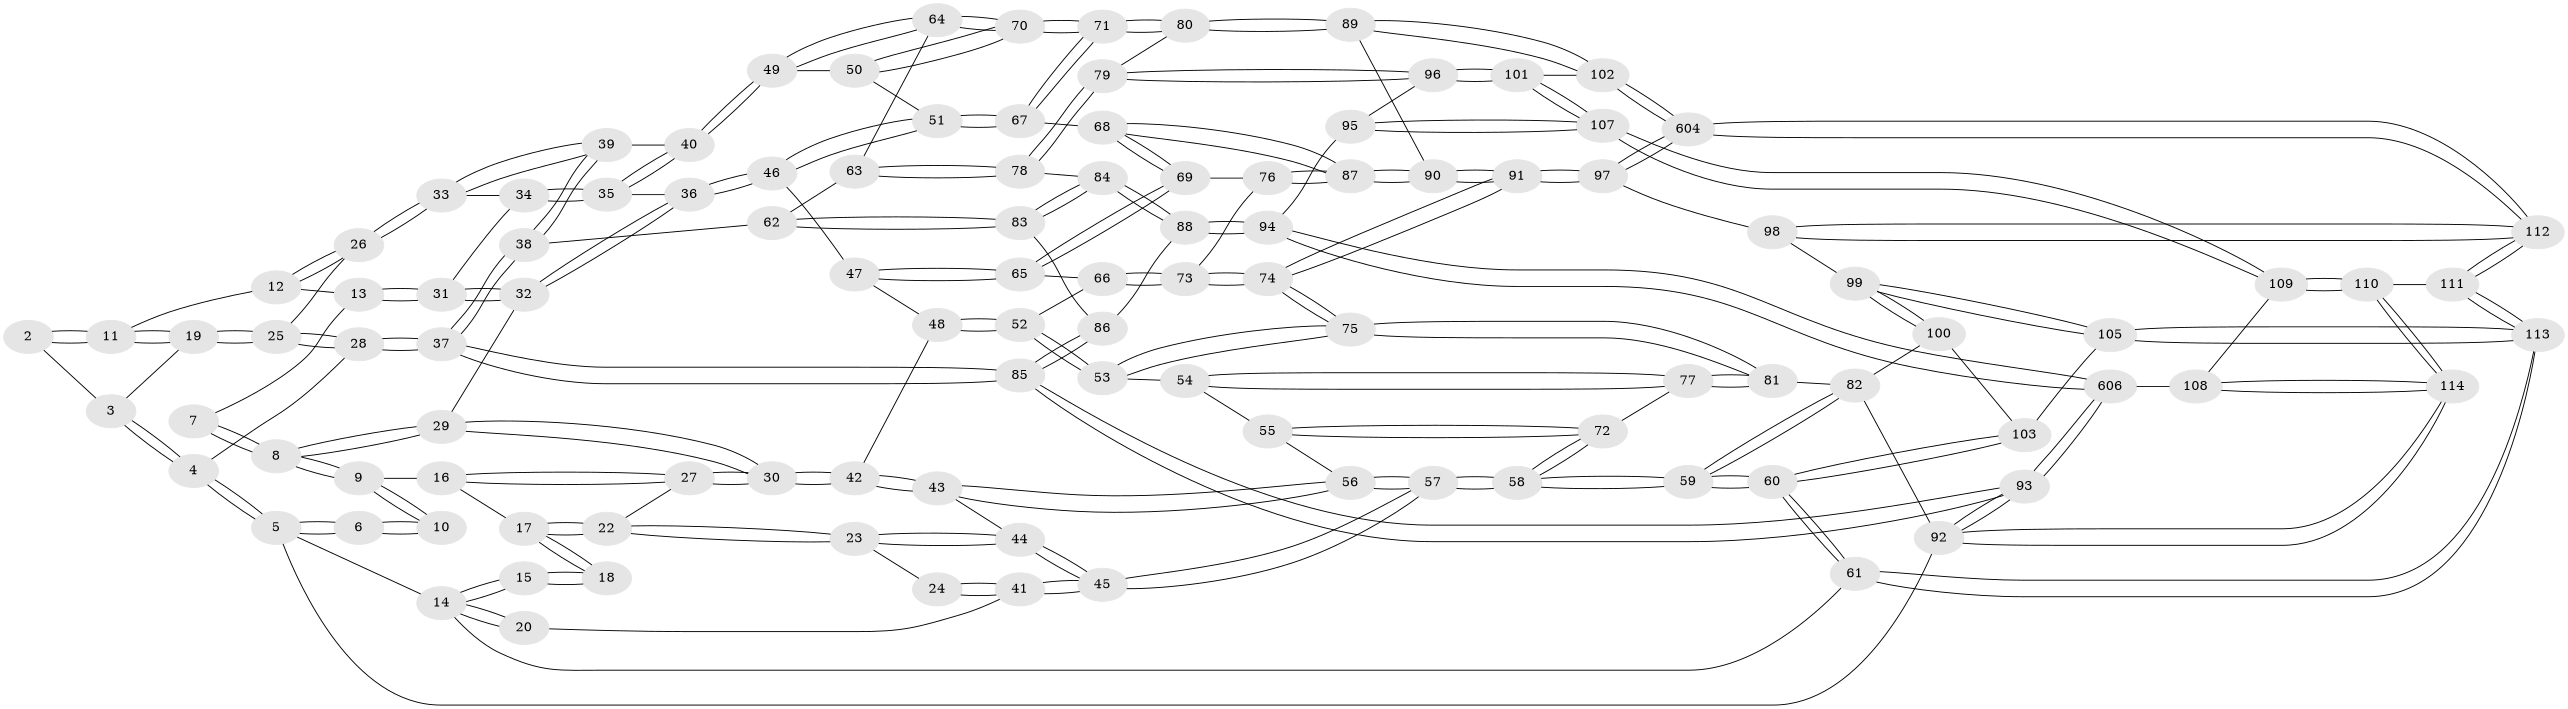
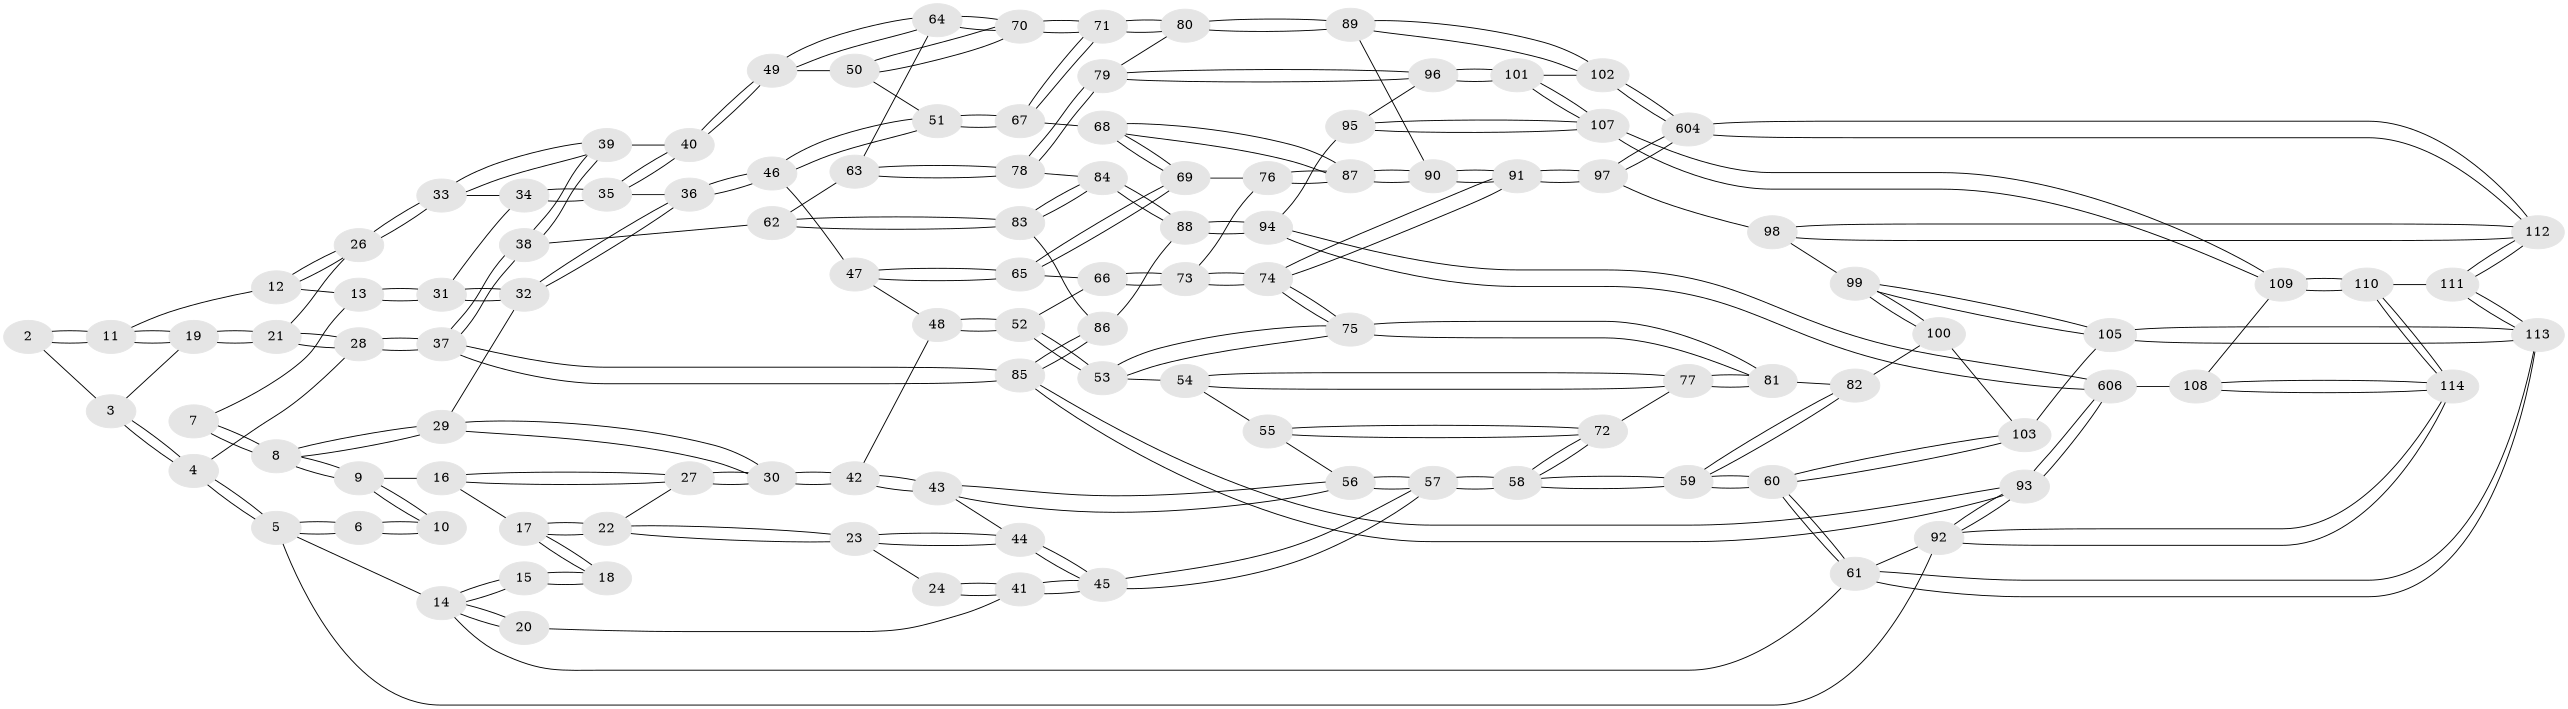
  graph {
    rankdir=LR
    node [color=gray90 style=filled]
    2
    3
    11
    7
    8
    13
    4
    19
    12
    5
    28
-   25
+   25 [label=21]
    6
    14
    92
    37
    10
    15
    20
    61
    93
    114
    9
    29
    31
    16
    30
    32
    17
    27
    26
    33
    34
    18
    41
    113
    22
    23
    45
    24
    44
    39
    42
    38
    85
    36
    43
    48
    35
    46
    40
    49
    47
    51
    62
    86
    63
    83
    50
    64
    57
    56
    52
    58
    65
    67
    66
    69
    53
    70
    71
    68
    54
    75
    73
    55
    77
    81
    72
    59
    60
    82
    103
    100
    105
    78
    84
    79
    76
    74
    87
    80
    90
    89
    91
    97
    96
    88
    101
    102
    94
    n102 [label=606]
    95
    n104 [label=604]
    98
    108
    107
    109
    99
    112
    110
    111
    2 -- 3
    2 -- 11
    2 -- 11
    3 -- 4
    3 -- 4
    3 -- 19
    11 -- 19
    11 -- 19
    11 -- 12
    7 -- 8
    7 -- 8
    7 -- 13
    8 -- 9
    8 -- 9
    8 -- 29
    8 -- 29
    13 -- 31
    13 -- 31
    4 -- 5
    4 -- 5
    4 -- 28
    19 -- 25
    19 -- 25
    12 -- 13
    12 -- 26
    12 -- 26
    5 -- 6
    5 -- 6
    5 -- 14
    5 -- 92
    28 -- 37
    28 -- 37
    25 -- 28
    25 -- 28
    25 -- 26
    6 -- 10
    6 -- 10
    14 -- 15
    14 -- 15
    14 -- 20
    14 -- 20
    14 -- 61
    92 -- 93
    92 -- 93
    92 -- 114
    92 -- 114
    37 -- 38
    37 -- 38
    37 -- 85
    37 -- 85
    15 -- 18
    15 -- 18
    20 -- 41
-   82 -- 92
+   61 -- 92
    61 -- 113
    61 -- 113
    93 -- n102
    93 -- n102
    9 -- 10
    9 -- 10
    9 -- 16
    29 -- 30
    29 -- 30
    29 -- 32
    31 -- 32
    31 -- 32
    31 -- 34
    16 -- 17
    16 -- 27
    16 -- 27
    30 -- 42
    30 -- 42
    32 -- 36
    32 -- 36
    17 -- 18
    17 -- 18
    17 -- 22
    17 -- 22
    27 -- 30
    27 -- 30
    26 -- 33
    26 -- 33
    33 -- 34
    33 -- 39
    33 -- 39
    34 -- 35
    34 -- 35
    41 -- 45
    41 -- 45
    22 -- 27
    22 -- 23
    22 -- 23
    23 -- 24
    23 -- 44
    23 -- 44
    45 -- 57
    45 -- 57
    24 -- 41
    24 -- 41
    44 -- 45
    44 -- 45
    39 -- 40
    42 -- 43
    42 -- 43
    42 -- 48
    38 -- 39
    38 -- 39
    38 -- 62
    85 -- 93
    85 -- 93
    85 -- 86
    85 -- 86
    36 -- 46
    36 -- 46
    43 -- 44
    43 -- 56
    43 -- 56
    48 -- 52
    48 -- 52
    35 -- 36
    35 -- 40
    35 -- 40
    46 -- 47
    46 -- 51
    46 -- 51
    40 -- 49
    40 -- 49
    49 -- 50
    49 -- 64
    49 -- 64
    47 -- 48
    47 -- 65
    47 -- 65
    51 -- 67
    51 -- 67
    62 -- 63
    62 -- 83
    62 -- 83
    86 -- 88
    63 -- 64
    63 -- 78
    63 -- 78
    83 -- 86
    83 -- 84
    83 -- 84
    50 -- 51
    50 -- 70
    50 -- 70
    64 -- 70
    64 -- 70
    57 -- 58
    57 -- 58
    56 -- 57
    56 -- 57
    52 -- 66
    52 -- 53
    52 -- 53
    58 -- 72
    58 -- 72
    58 -- 59
    58 -- 59
    65 -- 66
    65 -- 69
    65 -- 69
    67 -- 71
    67 -- 71
    67 -- 68
    66 -- 73
    66 -- 73
    69 -- 76
    53 -- 54
    53 -- 75
    53 -- 75
    70 -- 71
    70 -- 71
    71 -- 80
    71 -- 80
    68 -- 69
    68 -- 69
    68 -- 87
    68 -- 87
    54 -- 55
    54 -- 77
    54 -- 77
    75 -- 81
    75 -- 81
    73 -- 76
    73 -- 74
    73 -- 74
    55 -- 56
    55 -- 72
    55 -- 72
    77 -- 81
    77 -- 81
    81 -- 82
    72 -- 77
    59 -- 60
    59 -- 60
    59 -- 82
    59 -- 82
    60 -- 61
    60 -- 61
    60 -- 103
    60 -- 103
    82 -- 100
    103 -- 105
    100 -- 103
    105 -- 113
    105 -- 113
    78 -- 84
    78 -- 79
    78 -- 79
    84 -- 88
    84 -- 88
    79 -- 80
    79 -- 96
    79 -- 96
    76 -- 87
    76 -- 87
    74 -- 75
    74 -- 75
    74 -- 91
    74 -- 91
    87 -- 90
    87 -- 90
    80 -- 89
    80 -- 89
    90 -- 91
    90 -- 91
    89 -- 90
    89 -- 102
    89 -- 102
    91 -- 97
    91 -- 97
    97 -- n104
    97 -- n104
    97 -- 98
    96 -- 101
    96 -- 101
    88 -- 94
    88 -- 94
    101 -- 102
    101 -- 107
    101 -- 107
    102 -- n104
    102 -- n104
    94 -- n102
    94 -- n102
    94 -- 95
    n102 -- 108
    95 -- 96
    95 -- 107
    95 -- 107
    n104 -- 112
    n104 -- 112
    98 -- 99
    98 -- 112
    98 -- 112
    108 -- 114
    108 -- 114
    108 -- 109
    107 -- 109
    107 -- 109
    109 -- 110
    109 -- 110
    99 -- 100
    99 -- 100
    99 -- 105
    99 -- 105
    110 -- 114
    110 -- 114
    110 -- 111
    111 -- 113
    111 -- 113
    111 -- 112
    111 -- 112
  }
